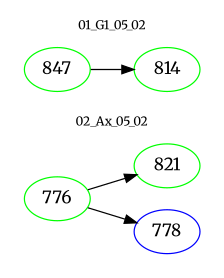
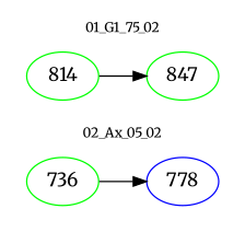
  digraph {
    fontname=Merriweather
    rankdir=LR
    node [color=green fontname=Merriweather]
    edge [color=black fontname=Merriweather]
-   n1 [label=776]
+   n1 [label=736]
    n2 [color=blue label=778]
-   n3 [label=821]
    n4 [label=814]
    n5 [label=847]
    subgraph cluster_1 {
      color=white
      fontsize=10
      label="02_Ax_05_02"
      n1
      n2
-     n3
    }
    subgraph cluster_2 {
      color=white
      fontsize=10
-     label="01_G1_05_02"
+     label="01_G1_75_02"
      n4
      n5
    }
    n1 -> n2
-   n1 -> n3
-   n5 -> n4
+   n4 -> n5
  }
